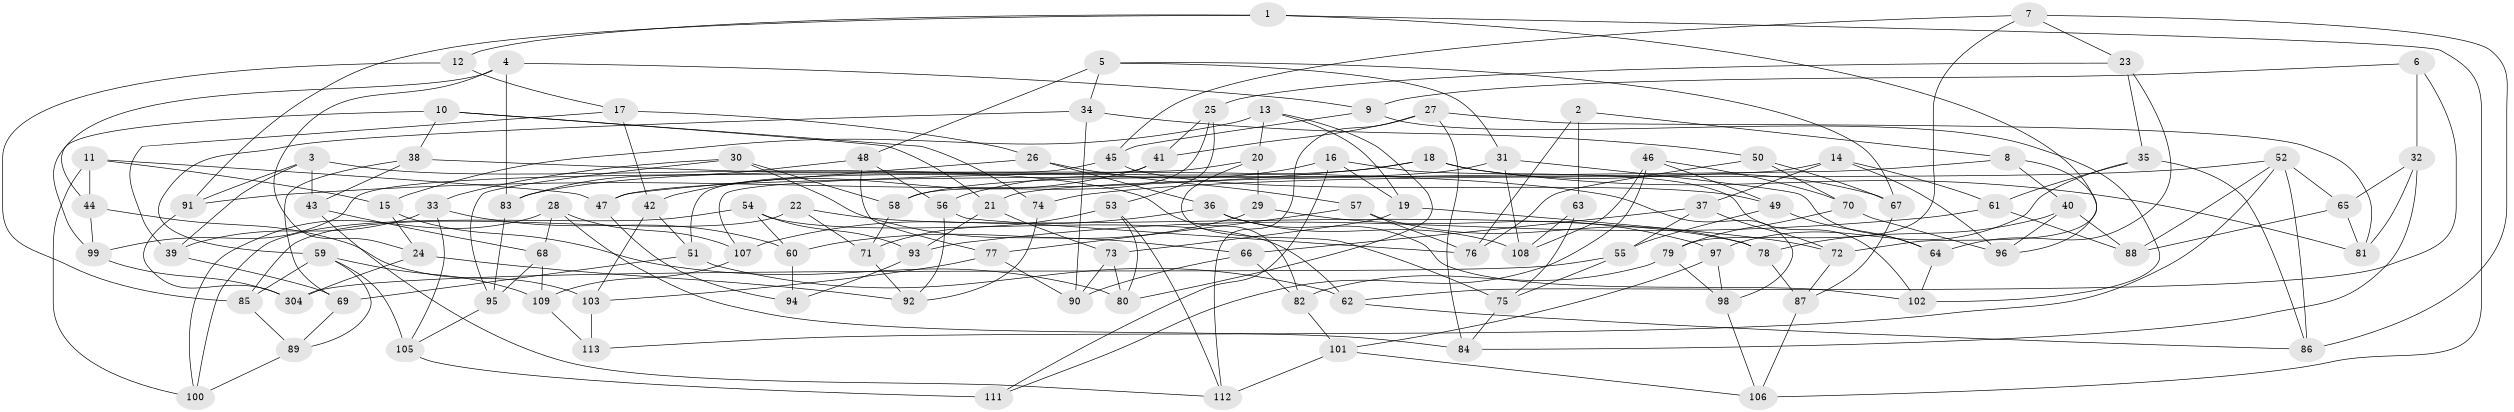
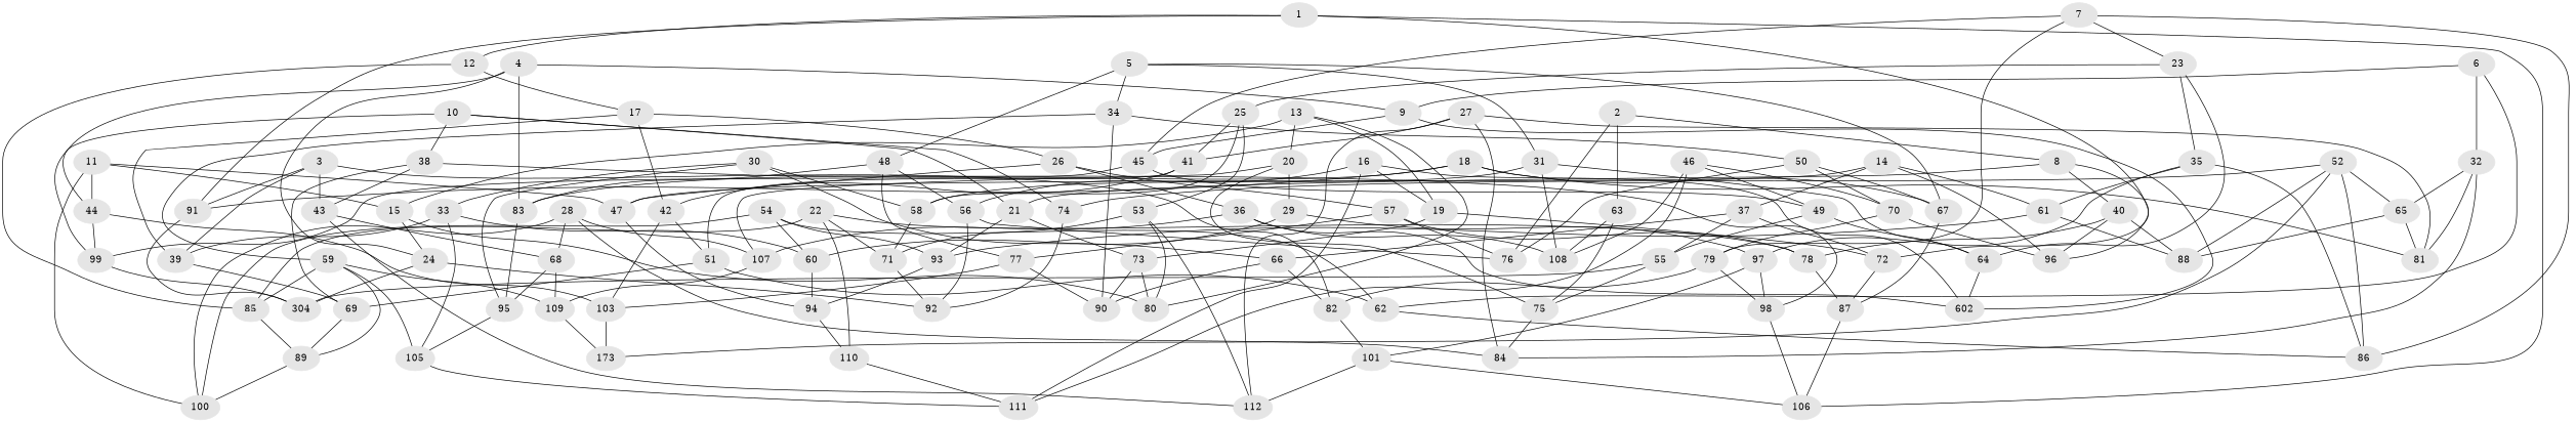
  graph {
    node [color=gray90 style=filled]
    1
    12
    72
    91
    106
    17
    85
    87
    n9 [label=304]
    2
    8
    63
    76
    21
    40
    96
    75
    108
    74
    92
    3
    39
    43
    82
    69
    112
    68
    101
    4
    9
    24
    44
    83
    45
-   102
+   102 [label=602]
    99
    103
    95
    5
    31
    34
    48
    67
    64
    58
    50
    59
    90
    56
    77
    6
    32
    62
    65
    81
    84
    86
    88
    7
    23
    79
    25
    35
    49
    98
    73
    93
    78
    10
    38
    11
    15
    47
    100
    80
    94
    26
    42
    89
    105
    111
    13
    19
    20
    29
    107
    14
    37
    61
    66
    55
    16
    36
    57
    51
    18
    60
    97
    109
    22
    71
+   110
    41
    53
    27
    28
    30
    33
    70
-   113
+   113 [label=173]
    46
    52
    54
    1 -- 12
    1 -- 72
    1 -- 91
    1 -- 106
    12 -- 17
    12 -- 85
    72 -- 87
    91 -- n9
    17 -- 39
    17 -- 26
    17 -- 42
    85 -- 89
    87 -- 106
    2 -- 8
    2 -- 63
    2 -- 76
    8 -- 21
    8 -- 40
    8 -- 96
    63 -- 75
    63 -- 108
    21 -- 73
    21 -- 93
    40 -- 96
    40 -- 88
    40 -- 78
    75 -- 84
    74 -- 92
    3 -- 91
    3 -- 39
    3 -- 43
    3 -- 82
    39 -- 69
    43 -- 112
    43 -- 68
    82 -- 101
    69 -- 89
    68 -- 95
    68 -- 109
    101 -- 106
    101 -- 112
    4 -- 9
    4 -- 24
    4 -- 44
    4 -- 83
    9 -- 45
    9 -- 102
    24 -- n9
    24 -- 92
    44 -- 99
    44 -- 103
    83 -- 95
    45 -- 99
    45 -- 49
    99 -- n9
    103 -- 113
    95 -- 105
    5 -- 31
    5 -- 34
    5 -- 48
    5 -- 67
    31 -- 108
    31 -- 64
    31 -- 58
    34 -- 50
    34 -- 59
    34 -- 90
    48 -- 83
    48 -- 56
    48 -- 77
    67 -- 87
    64 -- 102
    58 -- 71
    50 -- 76
    50 -- 67
    50 -- 70
    59 -- 85
    59 -- 89
    59 -- 105
    59 -- 109
    56 -- 76
    56 -- 92
    77 -- 103
    77 -- 90
    6 -- 9
    6 -- 32
    6 -- 62
    32 -- 65
    32 -- 81
    32 -- 84
    62 -- 86
    65 -- 81
    65 -- 88
    7 -- 45
    7 -- 86
    7 -- 23
    7 -- 79
    23 -- 64
    23 -- 25
    23 -- 35
    79 -- 82
    79 -- 98
    25 -- 58
    25 -- 41
    25 -- 53
    35 -- 86
    35 -- 61
    35 -- 97
    49 -- 64
    49 -- 55
    98 -- 106
    73 -- 90
    73 -- 80
    93 -- 94
    78 -- 87
    10 -- 21
    10 -- 74
    10 -- 99
    10 -- 38
    38 -- 43
    38 -- 69
    38 -- 98
    11 -- 44
    11 -- 15
    11 -- 47
    11 -- 100
    15 -- 24
    15 -- 80
    47 -- 94
+   94 -- 110
    26 -- 47
    26 -- 36
    26 -- 57
    42 -- 103
    42 -- 51
    89 -- 100
    105 -- 111
    13 -- 15
    13 -- 80
    13 -- 19
    13 -- 20
    19 -- 72
    19 -- 73
    20 -- 75
    20 -- 29
    20 -- 107
    29 -- 60
    29 -- 97
    107 -- 109
    14 -- 96
    14 -- 47
    14 -- 37
    14 -- 61
    37 -- 72
    37 -- 66
    37 -- 55
    61 -- 88
    61 -- 93
    66 -- 82
    66 -- 90
    55 -- n9
    55 -- 75
    16 -- 102
    16 -- 56
    16 -- 111
    16 -- 19
    36 -- 108
    36 -- 102
    36 -- 107
    57 -- 76
    57 -- 77
    57 -- 78
    51 -- 69
    51 -- 62
    18 -- 91
    18 -- 83
    18 -- 67
    18 -- 81
    60 -- 94
    97 -- 101
    97 -- 98
    109 -- 113
    22 -- 85
    22 -- 78
    22 -- 71
+   22 -- 110
    71 -- 92
+   110 -- 111
    41 -- 42
    41 -- 51
    53 -- 112
    53 -- 80
    53 -- 71
    27 -- 112
    27 -- 81
    27 -- 84
    27 -- 41
    28 -- 68
    28 -- 84
    28 -- 100
    28 -- 107
    30 -- 95
    30 -- 58
    30 -- 66
    30 -- 33
    33 -- 39
    33 -- 105
    33 -- 60
    70 -- 96
    70 -- 79
    46 -- 108
    46 -- 49
    46 -- 111
    46 -- 70
    52 -- 74
    52 -- 65
    52 -- 86
    52 -- 88
    52 -- 113
    54 -- 62
    54 -- 93
    54 -- 100
    54 -- 60
  }
